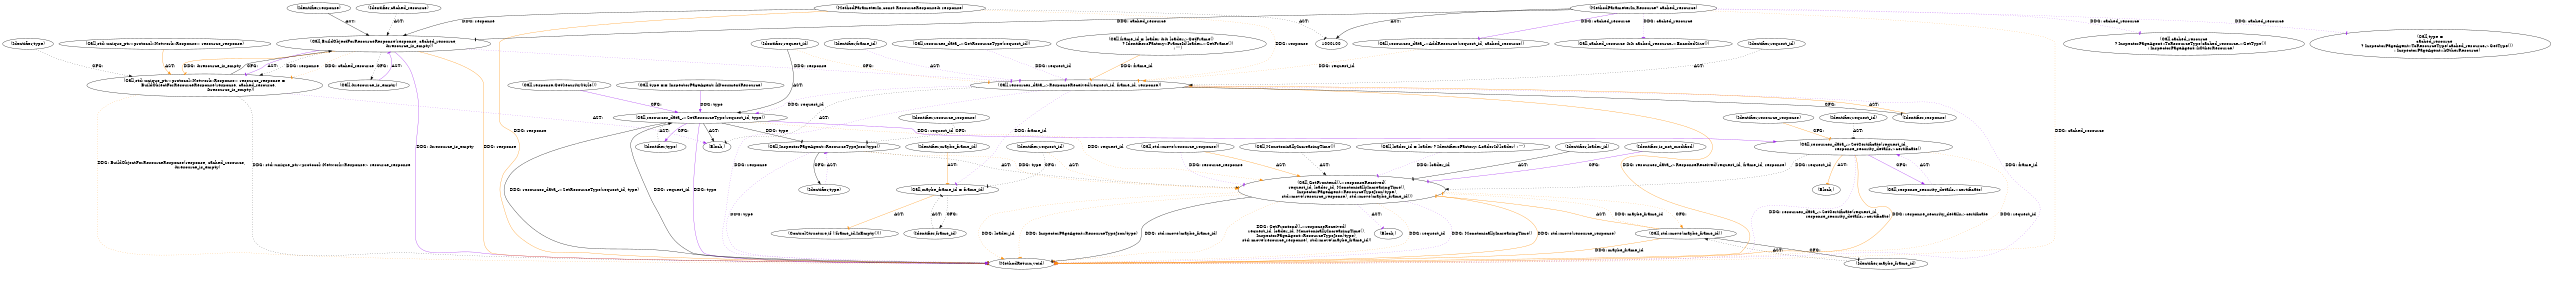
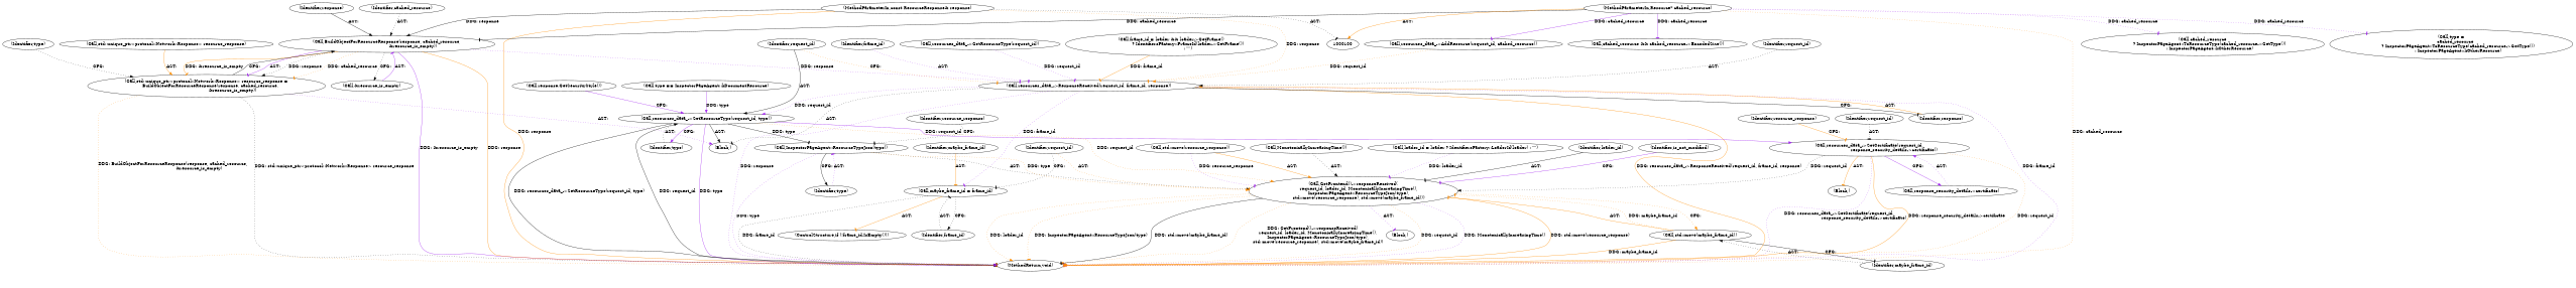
  digraph {
    edge [arrowhead=tee color=black style=dotted]
    n1 [label="(Call,BuildObjectForResourceResponse(response, cached_resource,\n                                      &resource_is_empty))"]
    n2 [label="(Call,std::unique_ptr<protocol::Network::Response> resource_response =\n      BuildObjectForResourceResponse(response, cached_resource,\n                                      &resource_is_empty))"]
    n3 [label="(Call,resources_data_->ResponseReceived(request_id, frame_id, response))"]
    n4 [label="(Call,&resource_is_empty)"]
    n5 [label="(MethodReturn,void)"]
    n6 [label="(Block,)"]
    n7 [label="(Call,resources_data_->SetResourceType(request_id, type))"]
    n8 [label="(Call,maybe_frame_id = frame_id)"]
    n9 [label="(Identifier,response)"]
    n10 [label="(MethodParameterIn,const ResourceResponse& response)"]
    1000100
    n12 [label="(MethodParameterIn,Resource* cached_resource)"]
    n13 [label="(Call,cached_resource\n          ? InspectorPageAgent::ToResourceType(cached_resource->GetType())\n          : InspectorPageAgent::kOtherResource)"]
    n14 [label="(Call,type =\n      cached_resource\n          ? InspectorPageAgent::ToResourceType(cached_resource->GetType())\n          : InspectorPageAgent::kOtherResource)"]
    n15 [label="(Call,resources_data_->AddResource(request_id, cached_resource))"]
    n16 [label="(Call,cached_resource && cached_resource->EncodedSize())"]
    n17 [label="(Call,resources_data_->SetCertificate(request_id,\n                                    response_security_details->certificate))"]
    n18 [label="(Call,GetFrontend()->responseReceived(\n        request_id, loader_id, MonotonicallyIncreasingTime(),\n        InspectorPageAgent::ResourceTypeJson(type),\n        std::move(resource_response), std::move(maybe_frame_id)))"]
    n19 [label="(Call,InspectorPageAgent::ResourceTypeJson(type))"]
    n20 [label="(Identifier,type)"]
    n21 [label="(ControlStructure,if (!frame_id.IsEmpty()))"]
    n22 [label="(Identifier,frame_id)"]
    n23 [label="(Call,response_security_details->certificate)"]
    n24 [label="(Block,)"]
    n25 [label="(Call,std::move(maybe_frame_id))"]
    n26 [label="(Block,)"]
    n27 [label="(Identifier,type)"]
    n28 [label="(Identifier,maybe_frame_id)"]
    n29 [label="(Identifier,resource_response)"]
    n30 [label="(Identifier,response)"]
    n31 [label="(Identifier,type)"]
    n32 [label="(Call,response.GetSecurityStyle())"]
    n33 [label="(Identifier,resource_response)"]
    n34 [label="(Identifier,request_id)"]
    n35 [label="(Identifier,request_id)"]
    n36 [label="(Identifier,frame_id)"]
    n37 [label="(Call,std::move(resource_response))"]
    n38 [label="(Identifier,request_id)"]
    n39 [label="(Call,MonotonicallyIncreasingTime())"]
    n40 [label="(Call,resources_data_->GetResourceType(request_id))"]
    n41 [label="(Call,loader_id = loader ? IdentifiersFactory::LoaderId(loader) : \"\")"]
    n42 [label="(Call,frame_id = loader && loader->GetFrame()\n                        ? IdentifiersFactory::FrameId(loader->GetFrame())\n                        : \"\")"]
    n43 [label="(Call,std::unique_ptr<protocol::Network::Response> resource_response)"]
    n44 [label="(Identifier,loader_id)"]
    n45 [label="(Identifier,maybe_frame_id)"]
    n46 [label="(Call,type == InspectorPageAgent::kDocumentResource)"]
    n47 [label="(Identifier,cached_resource)"]
    n48 [label="(Identifier,request_id)"]
    n49 [label="(Identifier,is_not_modified)"]
    n1 -> n2 [color=purple label="AST: " style=solid]
    n1 -> n2 [arrowhead=normal label="DDG: response"]
    n1 -> n2 [color=darkorange label="DDG: cached_resource"]
    n1 -> n2 [color=darkorange label="DDG: &resource_is_empty" style=solid]
    n1 -> n3 [color=purple label="DDG: response"]
    n1 -> n4 [arrowhead=normal label="CFG: "]
    n1 -> n5 [arrowhead=normal color=purple label="DDG: &resource_is_empty" style=solid]
    n1 -> n5 [color=darkorange label="DDG: response" style=solid]
    n2 -> n1 [arrowhead=normal label="CFG: " style=solid]
    n2 -> n5 [color=darkorange label="DDG: BuildObjectForResourceResponse(response, cached_resource,\n                                      &resource_is_empty)"]
    n2 -> n5 [arrowhead=normal label="DDG: std::unique_ptr<protocol::Network::Response> resource_response"]
    n2 -> n6 [arrowhead=normal color=purple label="AST: "]
    n3 -> n5 [color=darkorange label="DDG: resources_data_->ResponseReceived(request_id, frame_id, response)" style=solid]
    n3 -> n5 [color=purple label="DDG: frame_id"]
    n3 -> n5 [arrowhead=normal color=purple label="DDG: response"]
    n3 -> n6 [label="AST: "]
    n3 -> n7 [arrowhead=normal color=purple label="DDG: request_id"]
    n3 -> n8 [color=purple label="DDG: frame_id"]
    n3 -> n9 [label="CFG: " style=solid]
    n4 -> n1 [color=purple label="AST: " style=solid]
    n7 -> n5 [label="DDG: request_id" style=solid]
    n7 -> n5 [arrowhead=normal color=purple label="DDG: type" style=solid]
    n7 -> n5 [label="DDG: resources_data_->SetResourceType(request_id, type)" style=solid]
    n7 -> n6 [arrowhead=normal label="AST: " style=solid]
    n7 -> n17 [arrowhead=normal color=purple label="DDG: request_id" style=solid]
    n7 -> n18 [arrowhead=normal color=darkorange label="DDG: request_id"]
    n7 -> n19 [label="DDG: type" style=solid]
    n7 -> n20 [arrowhead=normal color=purple label="CFG: " style=solid]
+   n8 -> n5 [arrowhead=normal label="DDG: frame_id"]
    n8 -> n21 [color=darkorange label="AST: " style=solid]
    n8 -> n22 [arrowhead=normal label="CFG: "]
    n9 -> n3 [arrowhead=normal color=darkorange label="AST: " style=solid]
    n10 -> n1 [arrowhead=normal label="DDG: response" style=solid]
    n10 -> n3 [color=darkorange label="DDG: response"]
    n10 -> n5 [color=darkorange label="DDG: response" style=solid]
    n10 -> 1000100 [label="AST: "]
    n12 -> n1 [label="DDG: cached_resource" style=solid]
    n12 -> n5 [color=darkorange label="DDG: cached_resource"]
-   n12 -> 1000100 [arrowhead=normal label="AST: " style=solid]
+   n12 -> 1000100 [arrowhead=normal color=darkorange label="AST: " style=solid]
    n12 -> n13 [color=purple label="DDG: cached_resource"]
    n12 -> n14 [color=purple label="DDG: cached_resource"]
    n12 -> n15 [color=purple label="DDG: cached_resource" style=solid]
-   n12 -> n16 [color=purple label="DDG: cached_resource"]
+   n12 -> n16 [color=purple label="DDG: cached_resource" style=solid]
    n15 -> n3 [arrowhead=normal color=darkorange label="DDG: request_id"]
    n17 -> n5 [arrowhead=normal color=purple label="DDG: resources_data_->SetCertificate(request_id,\n                                    response_security_details->certificate)"]
    n17 -> n5 [arrowhead=normal color=darkorange label="DDG: response_security_details->certificate" style=solid]
    n17 -> n5 [color=darkorange label="DDG: request_id"]
    n17 -> n18 [arrowhead=normal label="DDG: request_id"]
    n17 -> n23 [arrowhead=normal color=purple label="CFG: " style=solid]
    n17 -> n24 [color=darkorange label="AST: " style=solid]
    n18 -> n5 [arrowhead=normal color=darkorange label="DDG: GetFrontend()->responseReceived(\n        request_id, loader_id, MonotonicallyIncreasingTime(),\n        InspectorPageAgent::ResourceTypeJson(type),\n        std::move(resource_response), std::move(maybe_frame_id))"]
    n18 -> n5 [arrowhead=normal color=darkorange label="DDG: request_id"]
    n18 -> n5 [color=purple label="DDG: MonotonicallyIncreasingTime()"]
    n18 -> n5 [color=darkorange label="DDG: std::move(resource_response)" style=solid]
    n18 -> n5 [arrowhead=normal color=darkorange label="DDG: loader_id"]
    n18 -> n5 [color=darkorange label="DDG: InspectorPageAgent::ResourceTypeJson(type)"]
    n18 -> n5 [label="DDG: std::move(maybe_frame_id)" style=solid]
    n18 -> n25 [arrowhead=normal color=darkorange label="CFG: "]
    n18 -> n26 [color=purple label="AST: "]
    n19 -> n5 [arrowhead=normal color=purple label="DDG: type"]
    n19 -> n18 [arrowhead=normal label="AST: "]
    n19 -> n18 [color=darkorange label="DDG: type"]
    n19 -> n27 [arrowhead=normal label="CFG: " style=solid]
    n20 -> n7 [arrowhead=normal label="AST: "]
    n22 -> n8 [label="AST: "]
    n23 -> n17 [arrowhead=normal color=purple label="AST: "]
    n25 -> n5 [arrowhead=normal color=darkorange label="DDG: maybe_frame_id" style=solid]
    n25 -> n18 [color=darkorange label="AST: " style=solid]
    n25 -> n18 [color=darkorange label="DDG: maybe_frame_id"]
    n25 -> n28 [label="CFG: " style=solid]
    n27 -> n19 [color=purple label="AST: "]
    n28 -> n25 [arrowhead=normal label="AST: "]
    n29 -> n19 [label="CFG: "]
    n30 -> n1 [arrowhead=normal label="AST: " style=solid]
    n31 -> n2 [arrowhead=normal label="CFG: "]
    n32 -> n7 [arrowhead=normal color=purple label="CFG: " style=solid]
    n33 -> n17 [color=darkorange label="CFG: " style=solid]
    n34 -> n3 [color=darkorange label="CFG: "]
    n34 -> n7 [arrowhead=normal label="AST: " style=solid]
    n35 -> n3 [arrowhead=normal label="AST: "]
    n36 -> n3 [color=purple label="AST: "]
    n37 -> n18 [arrowhead=normal color=darkorange label="AST: " style=solid]
    n37 -> n18 [color=purple label="DDG: resource_response"]
    n38 -> n8 [label="CFG: "]
    n38 -> n18 [arrowhead=normal color=darkorange label="AST: "]
    n39 -> n18 [arrowhead=normal label="AST: "]
    n40 -> n3 [color=purple label="DDG: request_id"]
    n41 -> n18 [color=purple label="DDG: loader_id"]
    n42 -> n3 [color=darkorange label="DDG: frame_id" style=solid]
    n43 -> n2 [arrowhead=normal color=darkorange label="AST: " style=solid]
    n44 -> n18 [label="AST: " style=solid]
    n45 -> n8 [color=darkorange label="AST: " style=solid]
    n46 -> n7 [arrowhead=normal color=purple label="DDG: type" style=solid]
    n47 -> n1 [arrowhead=normal label="AST: "]
    n48 -> n17 [label="AST: "]
    n49 -> n18 [color=purple label="CFG: " style=solid]
  }
